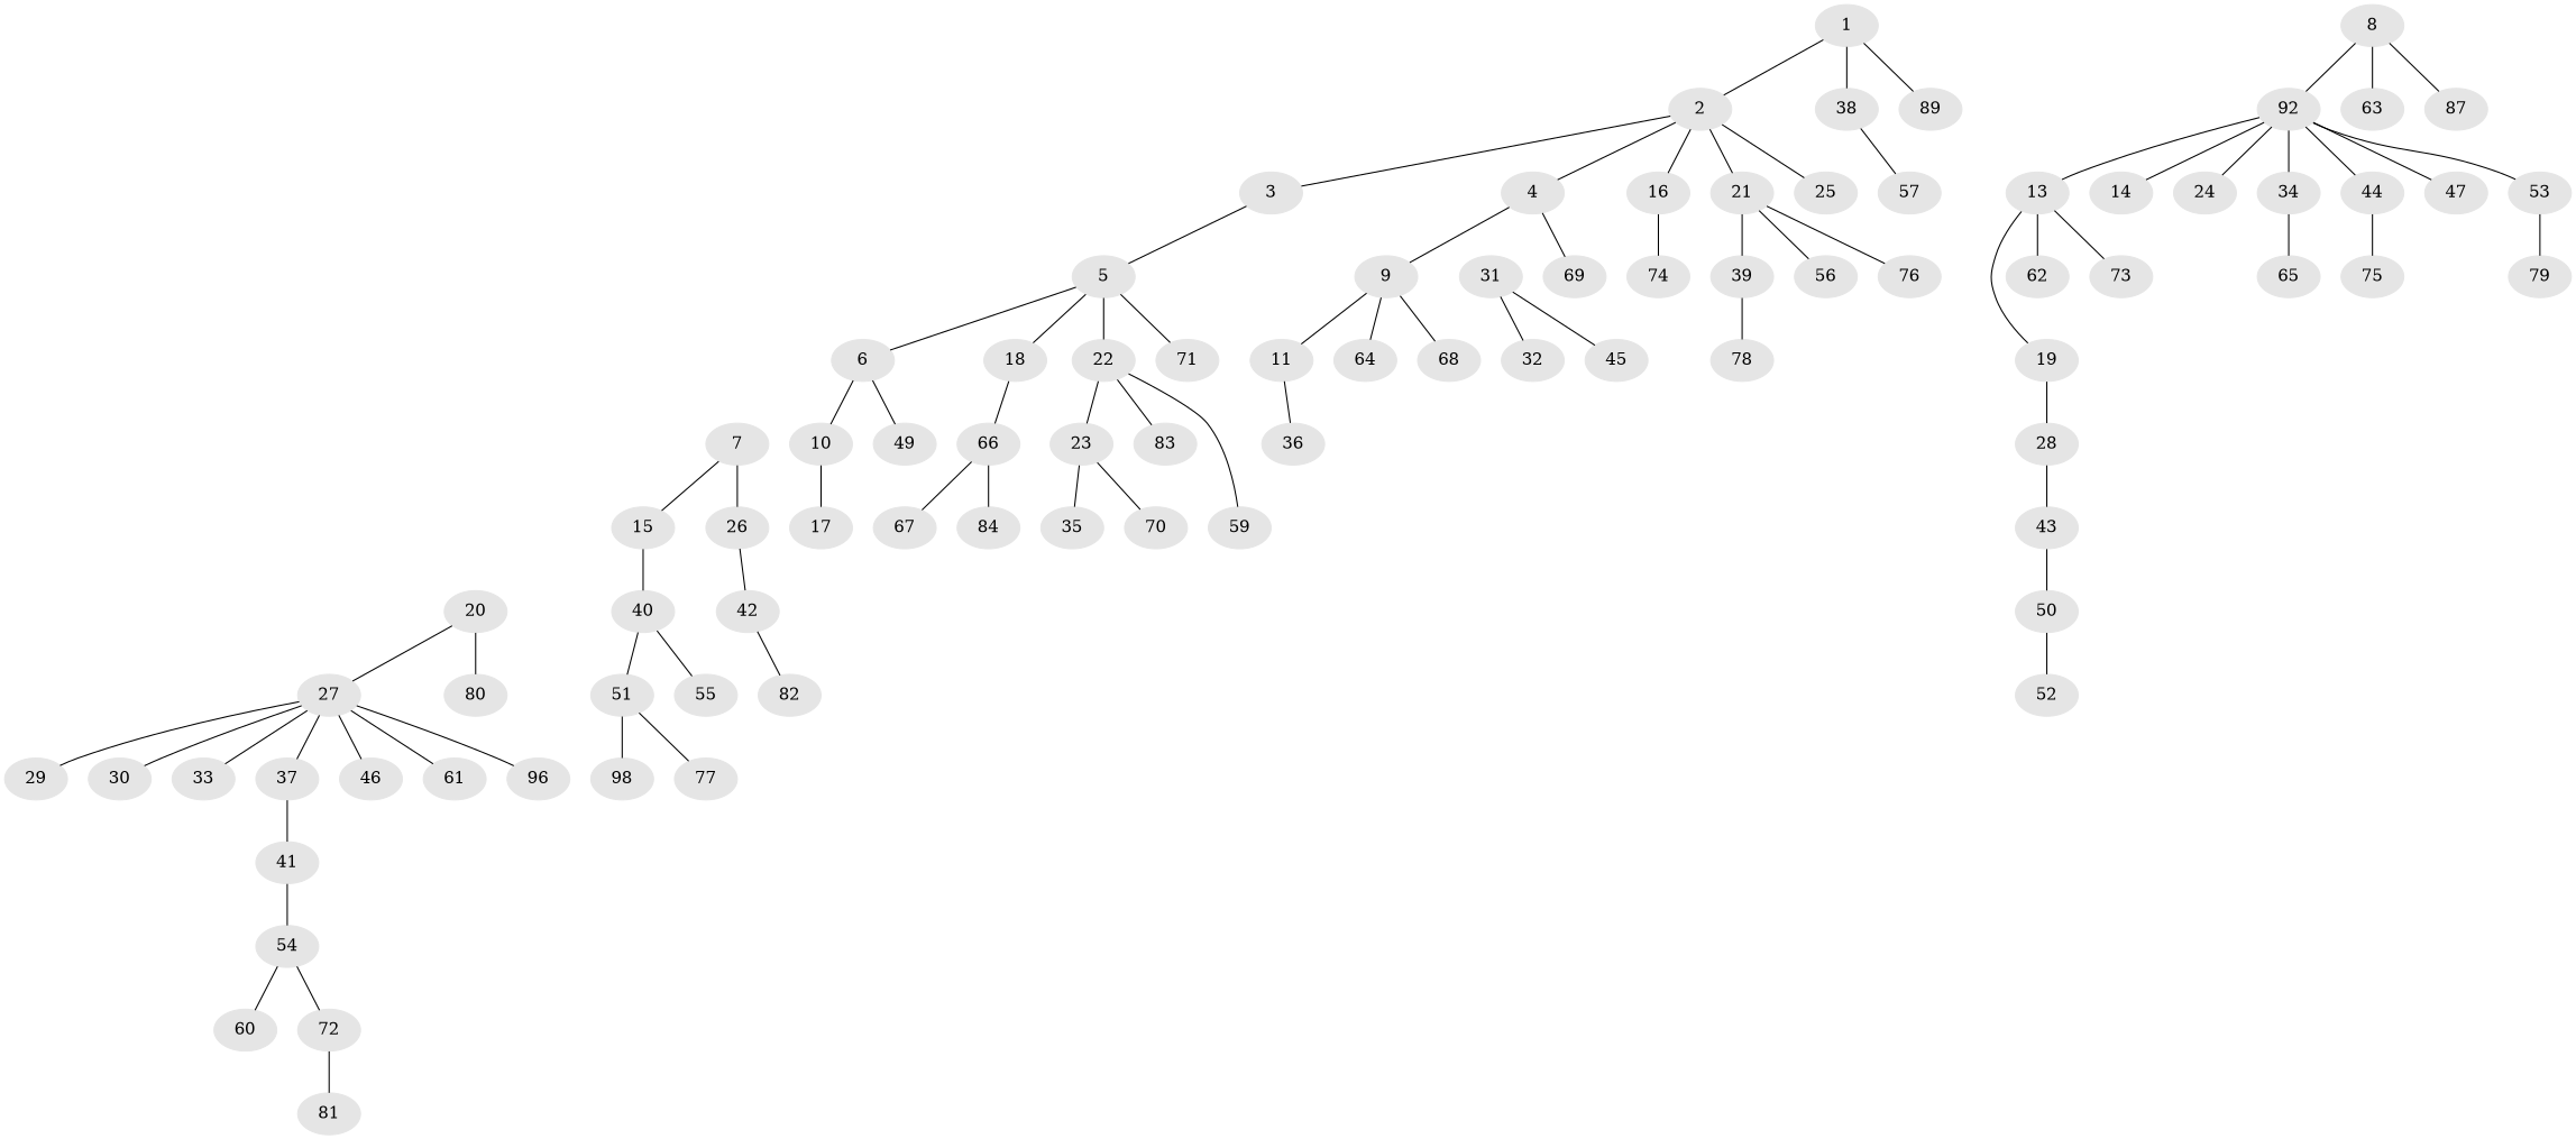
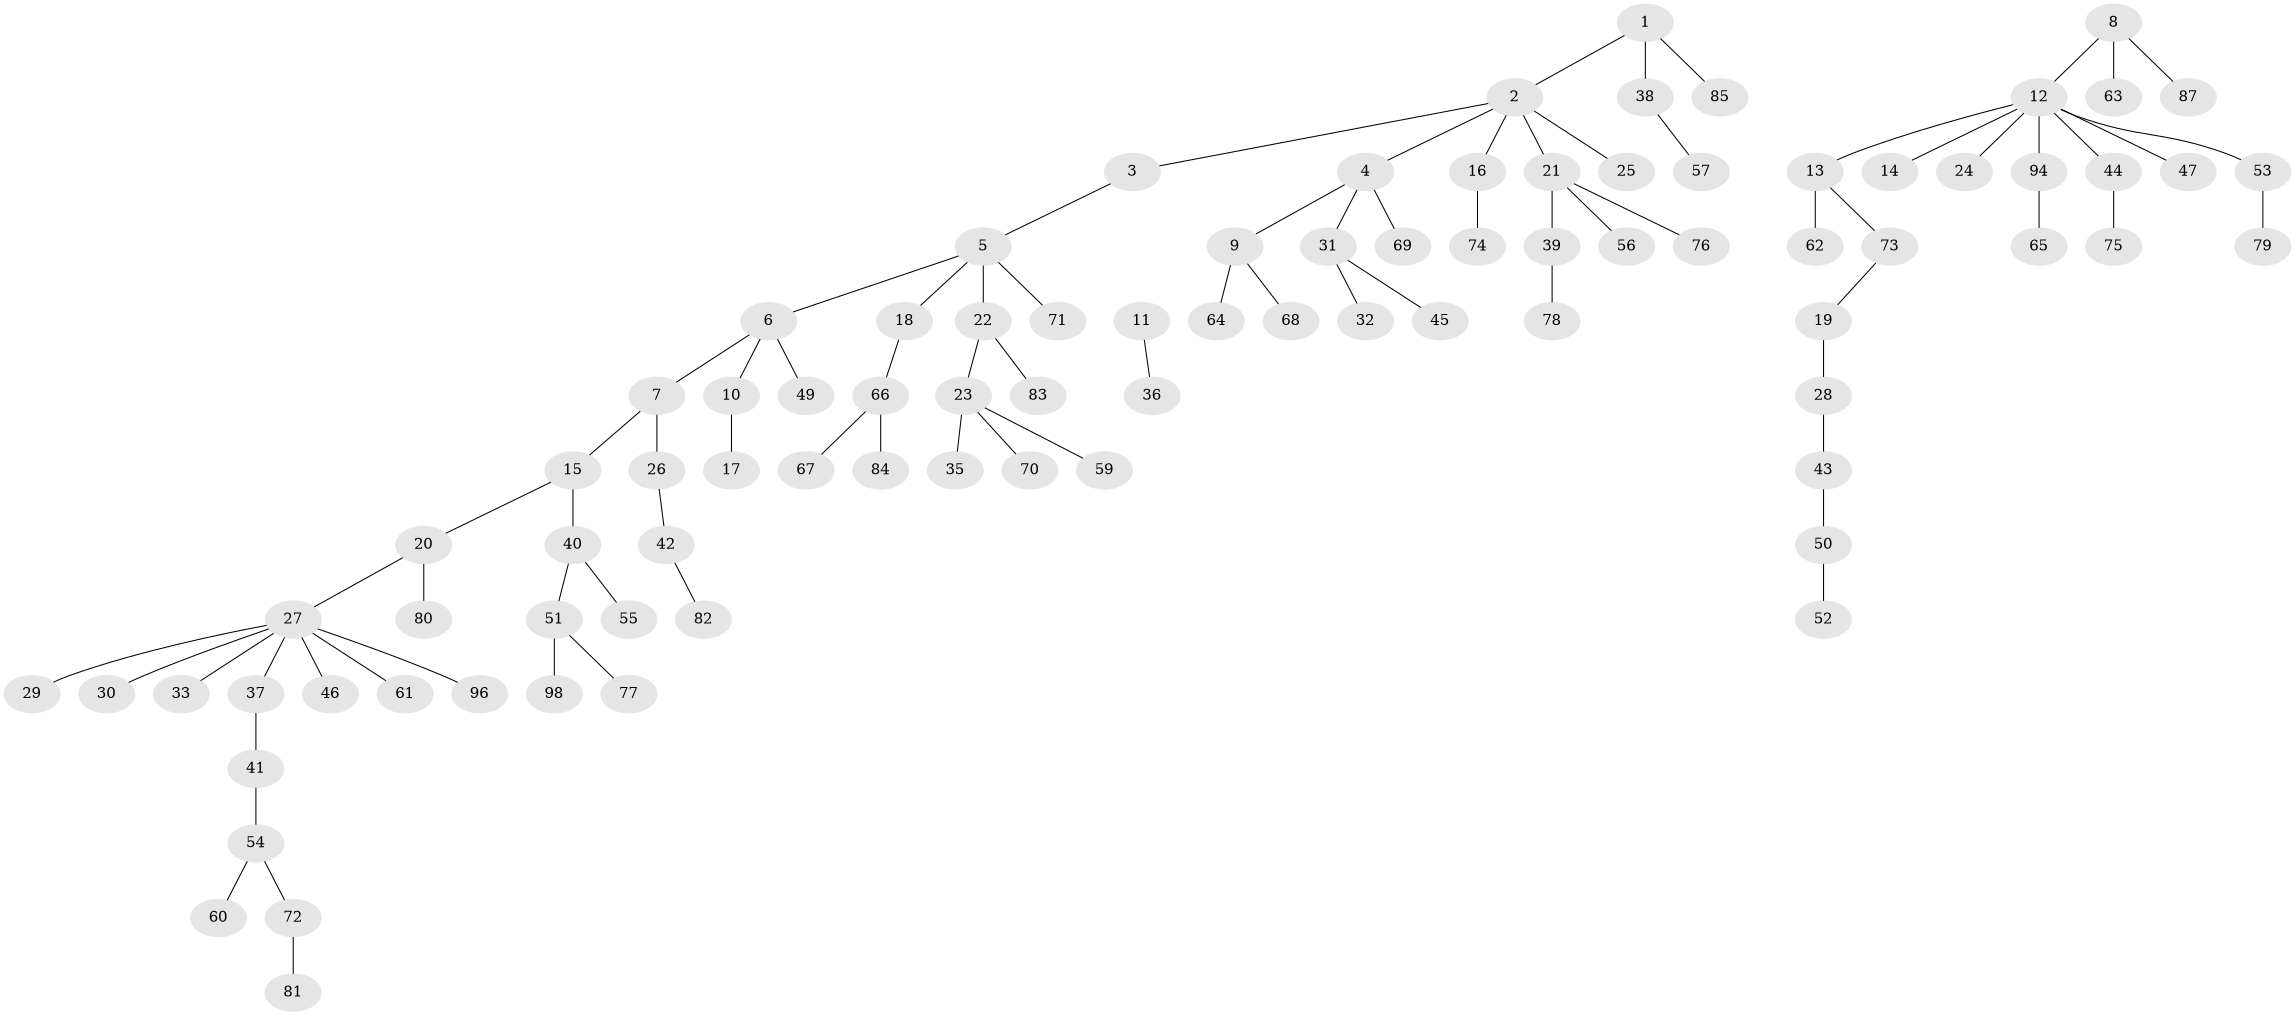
  graph {
    node [color=gray90 style=filled]
    1
    2
    38
-   85 [label=89]
+   85
    3
    4
    16
    21
    25
    57
    5
    9
    31
    69
    74
    39
    56
    76
    6
    18
    22
    71
    11
    64
    68
    32
    45
    7
    10
    49
    8
-   12 [label=92]
+   12
    63
    87
    66
    23
    83
    15
    26
    17
    20
    40
    42
    13
    14
    24
-   34
+   34 [label=94]
    44
    47
    53
    36
    19
    62
    73
    65
    75
    79
    28
    27
    80
    51
    55
    67
    84
    43
    29
    30
    33
    37
    46
    61
    n72 [label=96]
    78
    35
    59
    70
    82
    41
    50
    54
    n81 [label=98]
    77
    60
    72
    52
    81
    1 -- 2
    1 -- 38
    1 -- 85
    2 -- 3
    2 -- 4
    2 -- 16
    2 -- 21
    2 -- 25
    38 -- 57
    3 -- 5
    4 -- 9
+   4 -- 31
    4 -- 69
    16 -- 74
    21 -- 39
    21 -- 56
    21 -- 76
    5 -- 6
    5 -- 18
    5 -- 22
    5 -- 71
-   9 -- 11
    9 -- 64
    9 -- 68
    31 -- 32
    31 -- 45
    39 -- 78
+   6 -- 7
    6 -- 10
    6 -- 49
    18 -- 66
    22 -- 23
    22 -- 83
    11 -- 36
    7 -- 15
    7 -- 26
    10 -- 17
    8 -- 12
    8 -- 63
    8 -- 87
    12 -- 13
    12 -- 14
    12 -- 24
    12 -- 34
    12 -- 44
    12 -- 47
    12 -- 53
    66 -- 67
    66 -- 84
    23 -- 35
-   22 -- 59
+   23 -- 59
    23 -- 70
+   15 -- 20
    15 -- 40
    26 -- 42
    20 -- 27
    20 -- 80
    40 -- 51
    40 -- 55
    42 -- 82
-   13 -- 19
+   73 -- 19
    13 -- 62
    13 -- 73
    34 -- 65
    44 -- 75
    53 -- 79
    19 -- 28
    28 -- 43
    27 -- 29
    27 -- 30
    27 -- 33
    27 -- 37
    27 -- 46
    27 -- 61
    27 -- n72
    51 -- n81
    51 -- 77
    43 -- 50
    37 -- 41
    41 -- 54
    50 -- 52
    54 -- 60
    54 -- 72
    72 -- 81
  }
